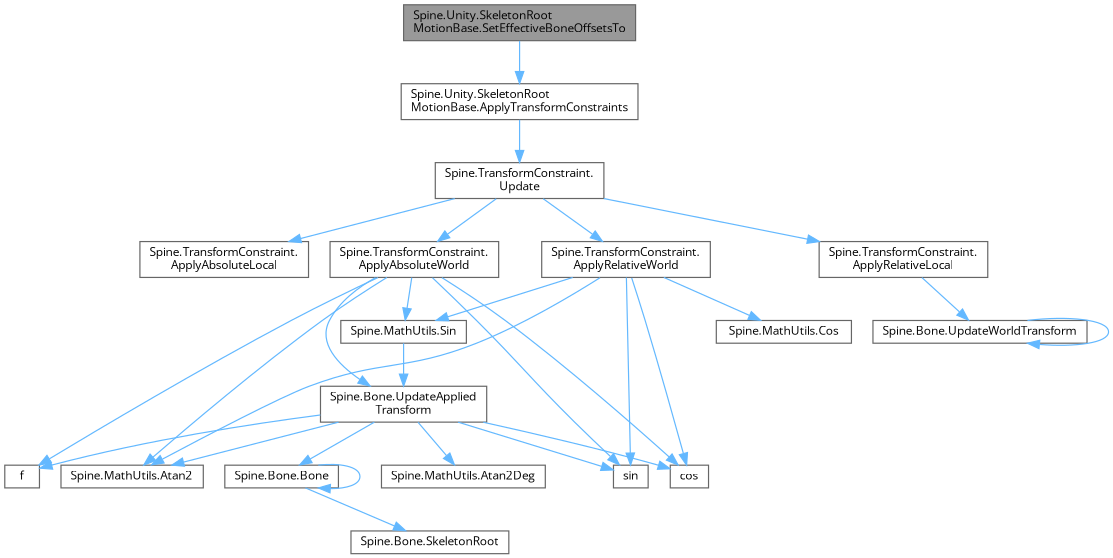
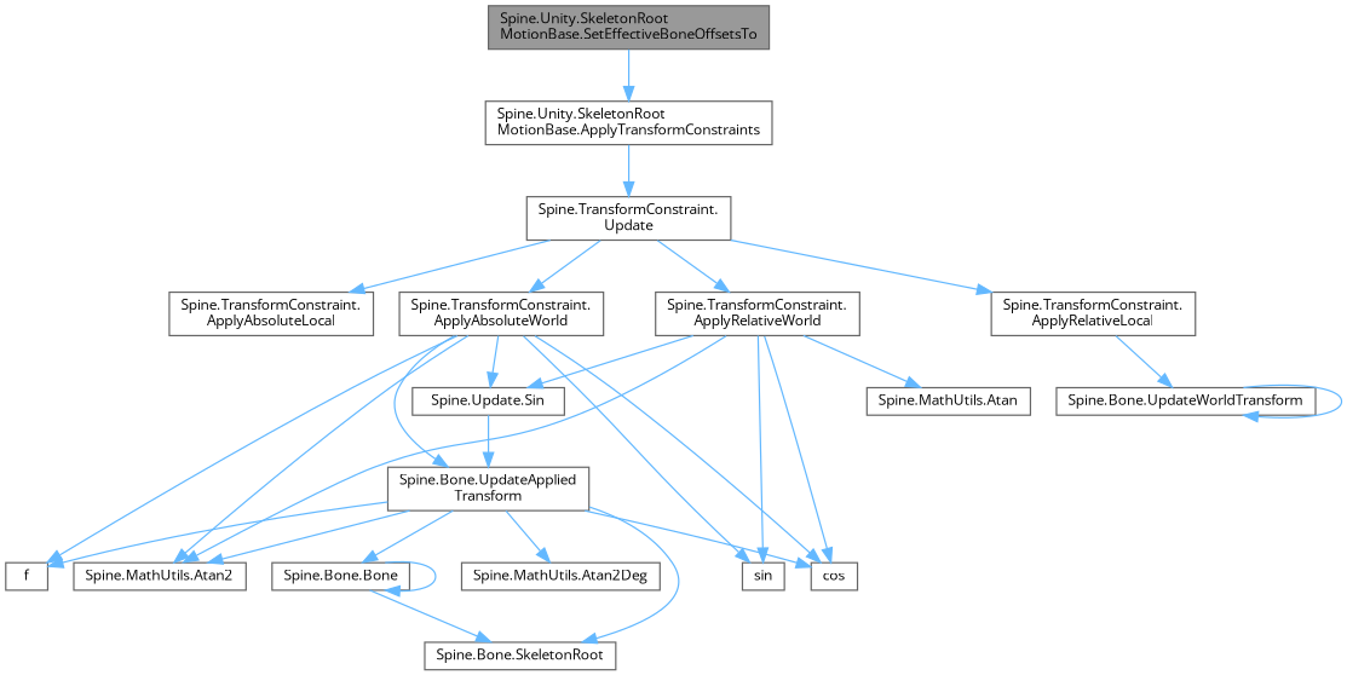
  digraph {
    fontname="Open Sans"
    rankdir=TB
    node [color=grey40 fillcolor=white fontname="Open Sans" fontsize=10 shape=box style=filled]
    edge [color=steelblue1 fontname="Open Sans" fontsize=10 labelfontname=Helvetica labelfontsize=10 style=solid]
    n1 [color=gray40 fillcolor=grey60 fontcolor=black height=0.2 label="Spine.Unity.SkeletonRoot\lMotionBase.SetEffectiveBoneOffsetsTo" width=0.4]
    n2 [height=0.2 label="Spine.Unity.SkeletonRoot\lMotionBase.ApplyTransformConstraints" width=0.4]
    n3 [height=0.2 label="Spine.TransformConstraint.\lUpdate" width=0.4]
    n4 [height=0.2 label="Spine.TransformConstraint.\lApplyAbsoluteLocal" width=0.4]
    n5 [height=0.2 label="Spine.TransformConstraint.\lApplyAbsoluteWorld" width=0.4]
    n6 [height=0.2 label="Spine.TransformConstraint.\lApplyRelativeLocal" width=0.4]
    n7 [height=0.2 label="Spine.TransformConstraint.\lApplyRelativeWorld" width=0.4]
    n8 [height=0.2 label="Spine.MathUtils.Atan2" width=0.4]
    n9 [height=0.2 label=cos width=0.4]
-   n10 [height=0.2 label="Spine.MathUtils.Sin" width=0.4]
+   n10 [height=0.2 label="Spine.Update.Sin" width=0.4]
    n11 [height=0.2 label=sin width=0.4]
    n12 [height=0.2 label="Spine.Bone.UpdateApplied\lTransform" width=0.4]
    n13 [height=0.2 label=f width=0.4]
    n14 [height=0.2 label="Spine.Bone.UpdateWorldTransform" width=0.4]
-   n15 [height=0.2 label="Spine.MathUtils.Cos" width=0.4]
+   n15 [height=0.2 label="Spine.MathUtils.Atan" width=0.4]
    n16 [height=0.2 label="Spine.MathUtils.Atan2Deg" width=0.4]
    n17 [height=0.2 label="Spine.Bone.Bone" width=0.4]
    n18 [height=0.2 label="Spine.Bone.SkeletonRoot" width=0.4]
    n1 -> n2
    n2 -> n3
    n3 -> n4
    n3 -> n5
    n3 -> n6
    n3 -> n7
    n5 -> n8
    n5 -> n9
    n5 -> n10
    n5 -> n11
    n5 -> n12
    n5 -> n13
    n6 -> n14
    n7 -> n8
    n7 -> n9
    n7 -> n10
    n7 -> n11
    n7 -> n15
    n10 -> n12
    n12 -> n8
    n12 -> n9
-   n12 -> n11
+   n12 -> n18
    n12 -> n13
    n12 -> n16
    n12 -> n17
    n14 -> n14
    n17 -> n17
    n17 -> n18
  }
